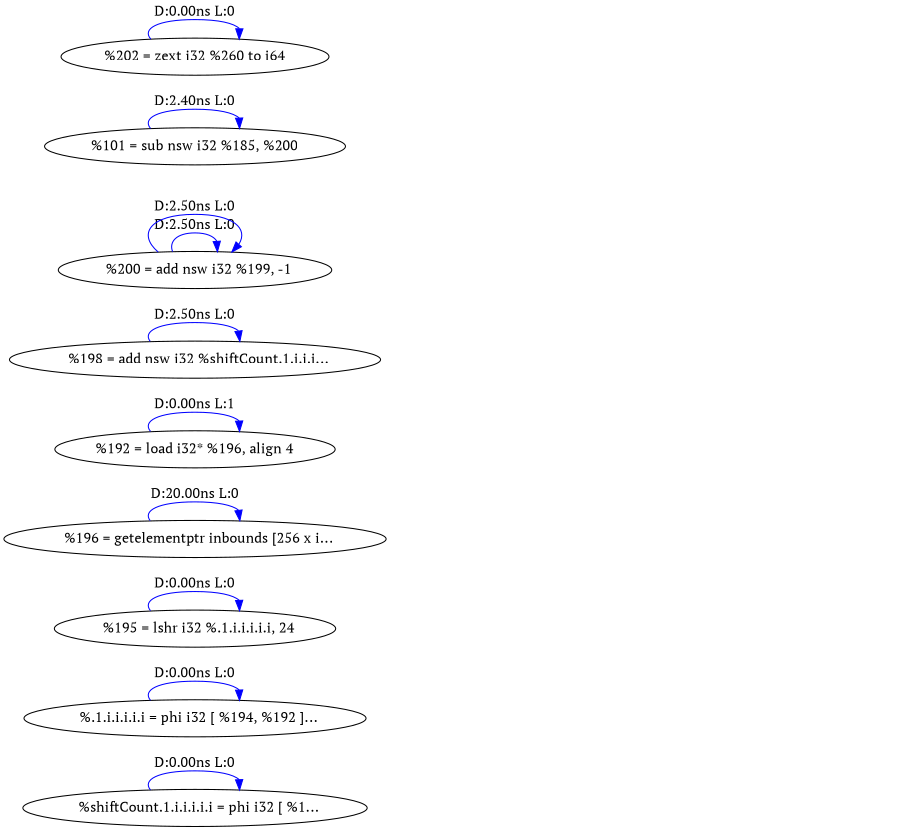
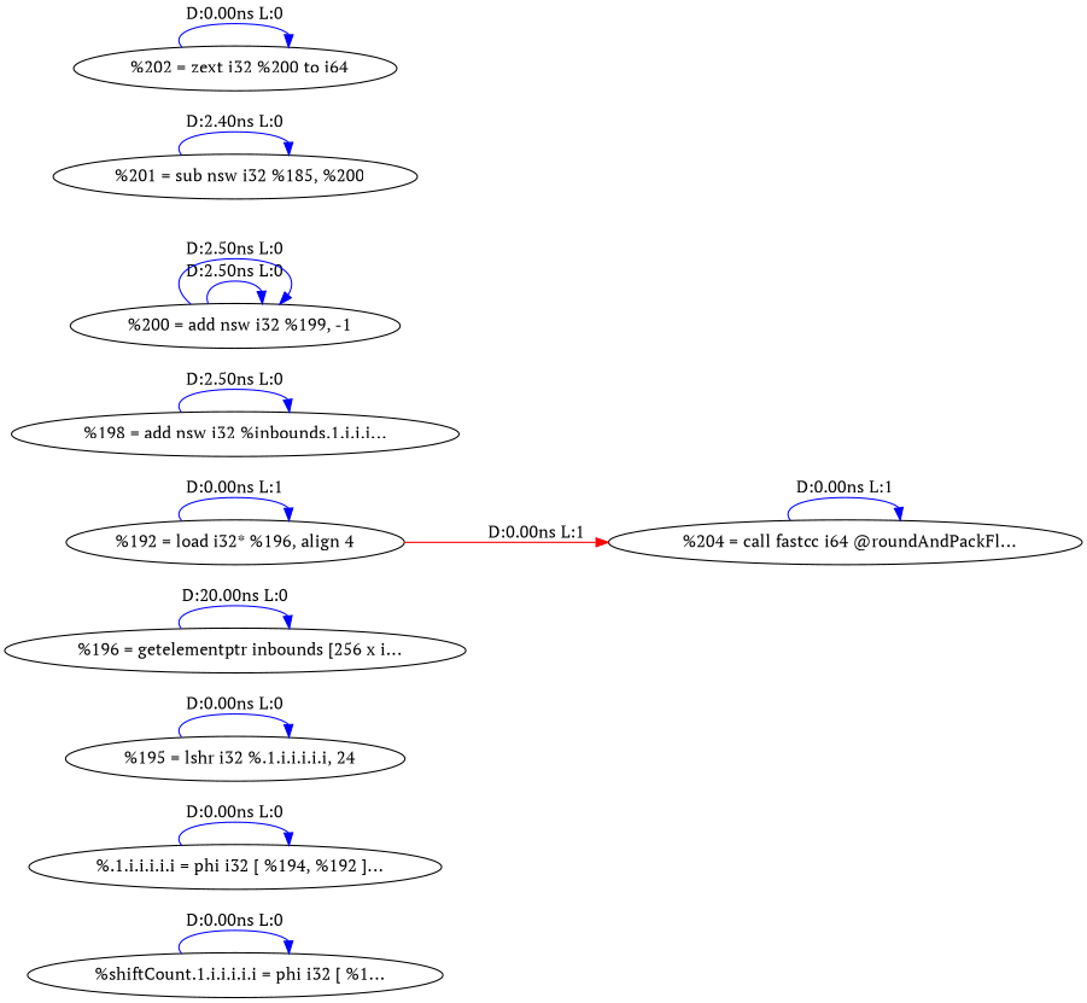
  digraph {
    fontname="PT Serif"
    rankdir=LR
    node [fontname="PT Serif"]
    edge [color=blue fontname="PT Serif"]
    n1 [label="  %shiftCount.1.i.i.i.i.i = phi i32 [ %1..."]
    n2 [label="  %.1.i.i.i.i.i = phi i32 [ %194, %192 ]..."]
    n3 [label="  %195 = lshr i32 %.1.i.i.i.i.i, 24"]
    n4 [label="  %196 = getelementptr inbounds [256 x i..."]
    n5 [label="%192 = load i32* %196, align 4"]
-   n7 [label="  %198 = add nsw i32 %shiftCount.1.i.i.i..."]
+   n6 [label="  %204 = call fastcc i64 @roundAndPackFl..."]
+   n7 [label="%198 = add nsw i32 %inbounds.1.i.i.i..."]
    n8 [label="  %200 = add nsw i32 %199, -1"]
-   n9 [label="%101 = sub nsw i32 %185, %200"]
-   n10 [label="%202 = zext i32 %260 to i64"]
+   n9 [label="  %201 = sub nsw i32 %185, %200"]
+   n10 [label="  %202 = zext i32 %200 to i64"]
    n1 -> n1 [label="D:0.00ns L:0"]
    n2 -> n2 [label="D:0.00ns L:0"]
    n3 -> n3 [label="D:0.00ns L:0"]
    n4 -> n4 [label="D:20.00ns L:0"]
    n5 -> n5 [label="D:0.00ns L:1"]
+   n5 -> n6 [color=red label="D:0.00ns L:1"]
+   n6 -> n6 [label="D:0.00ns L:1"]
    n7 -> n7 [label="D:2.50ns L:0"]
    n8 -> n8 [label="D:2.50ns L:0"]
    n8 -> n8 [label="D:2.50ns L:0"]
    n9 -> n9 [label="D:2.40ns L:0"]
    n10 -> n10 [label="D:0.00ns L:0"]
  }
